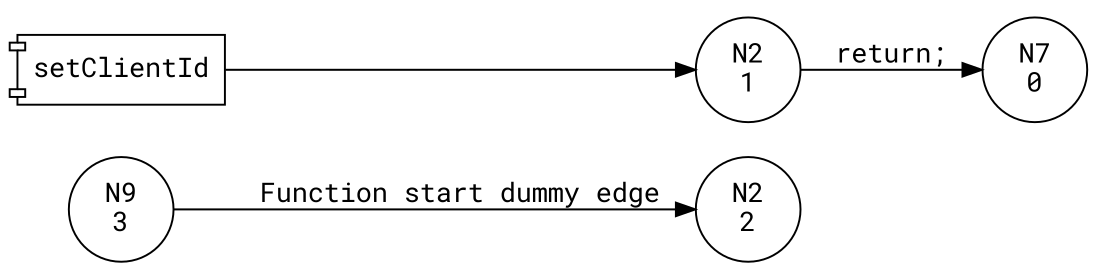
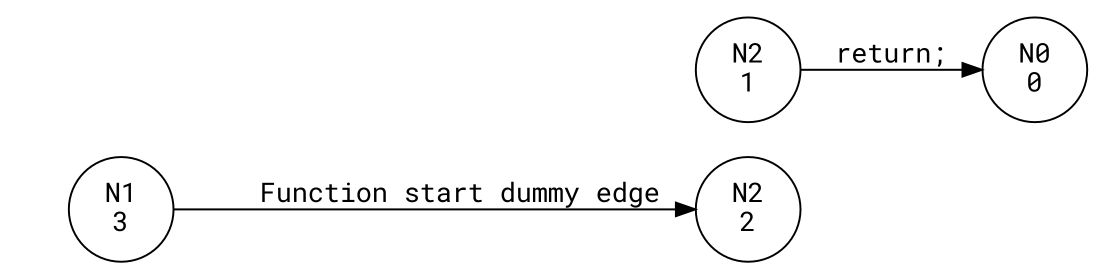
  digraph {
    fontname="Roboto Mono"
    rankdir=LR
    node [fontname="Roboto Mono" shape=circle]
    edge [fontname="Roboto Mono"]
-   n1 [label="N9\n3"]
+   n1 [label="N1\n3"]
    n2 [label="N2\n2"]
-   n3 [label=setClientId shape=component]
    n4 [label="N2\n1"]
-   n5 [label="N7\n0"]
+   n5 [label="N0\n0"]
    n1 -> n2 [label="Function start dummy edge"]
-   n3 -> n4
    n4 -> n5 [label="return;"]
  }
